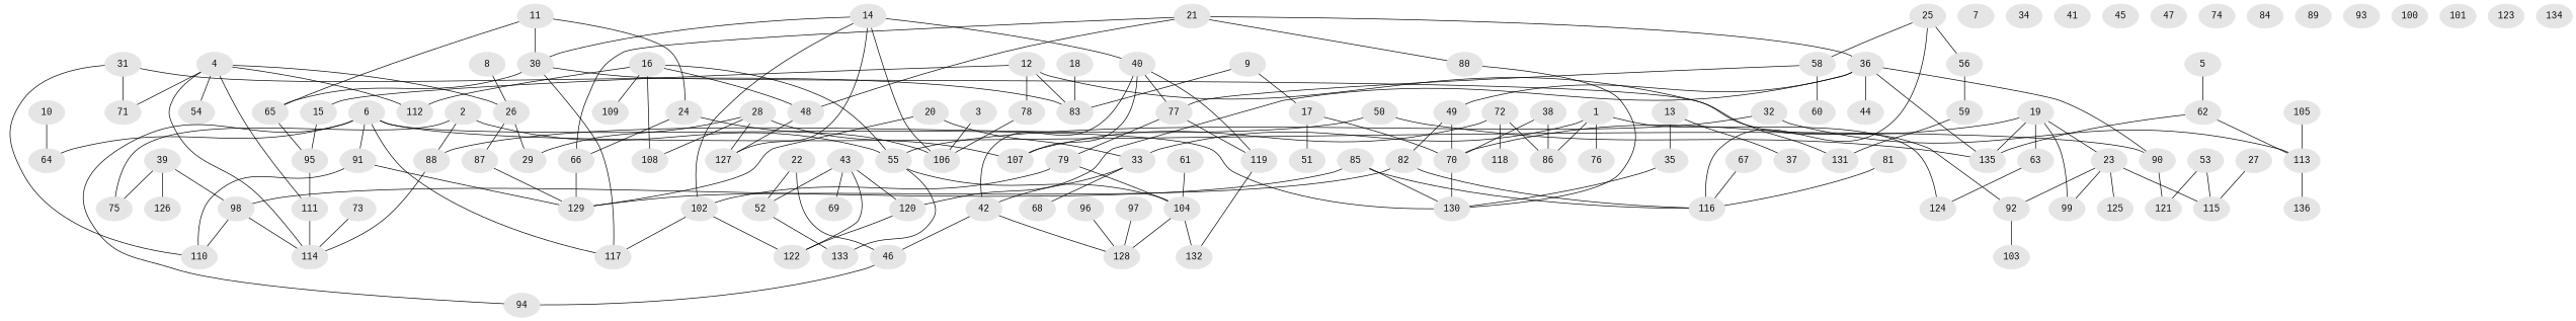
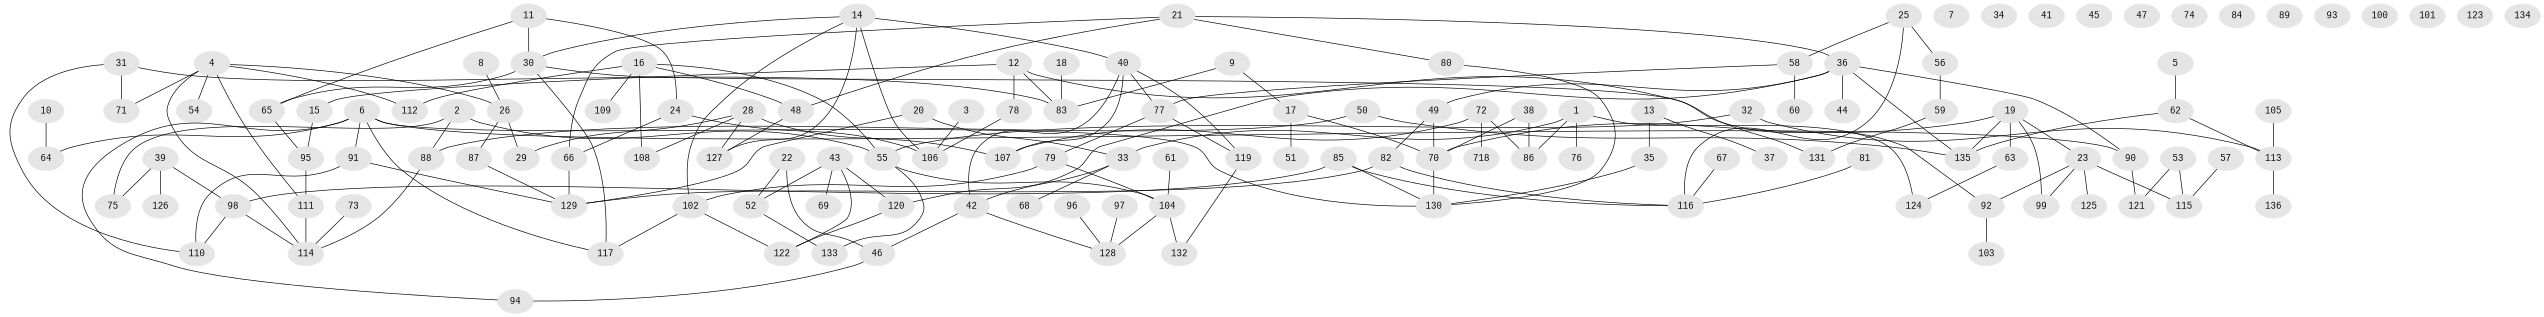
  graph {
    fontname="Liberation Mono"
    node [color=gray90 fontname="Liberation Mono" style=filled]
    edge [fontname="Liberation Mono"]
    1
    33
    76
    86
    124
    42
    68
    2
    55
    75
    88
    133
    104
    114
    3
    106
    4
    26
    54
    71
    111
    112
    29
    87
    5
    62
    135
    113
    6
    64
    90
    91
    94
    117
    130
    63
    121
    129
    110
    7
    8
    9
    17
    83
    51
    70
    10
    11
    24
    30
    65
    66
    92
    95
    12
    15
    78
    131
    13
    35
    37
    14
    40
    102
    127
    107
    77
    119
    122
    16
    48
    108
    109
    18
    19
    23
    99
    115
    125
    20
    21
    36
    80
    44
    49
    120
    22
    46
    52
    103
    25
    56
    58
    116
    59
    60
-   27
+   27 [label=57]
    28
    31
    32
    136
    128
    34
    82
    38
    39
    98
    126
    79
    132
    41
    43
    69
    45
    47
    50
    53
    61
    67
    72
-   118
+   118 [label=718]
    73
    74
    81
    84
    85
    89
    93
    96
    97
    100
    101
    105
    123
    134
    1 -- 33
    1 -- 76
    1 -- 86
    1 -- 124
    33 -- 42
    33 -- 68
    42 -- 46
    42 -- 128
    2 -- 55
    2 -- 75
    2 -- 88
    55 -- 133
    55 -- 104
    88 -- 114
    104 -- 128
    104 -- 132
    3 -- 106
    4 -- 114
    4 -- 26
    4 -- 54
    4 -- 71
    4 -- 111
    4 -- 112
    26 -- 29
    26 -- 87
    111 -- 114
    87 -- 129
    5 -- 62
    62 -- 135
    62 -- 113
    113 -- 136
    6 -- 64
    6 -- 90
    6 -- 91
    6 -- 94
    6 -- 117
    6 -- 130
    90 -- 121
    91 -- 129
    91 -- 110
    63 -- 124
    8 -- 26
    9 -- 17
    9 -- 83
    17 -- 51
    17 -- 70
    70 -- 130
    10 -- 64
    11 -- 24
    11 -- 30
    11 -- 65
    24 -- 106
    24 -- 66
    30 -- 117
    30 -- 65
    30 -- 92
    65 -- 95
    66 -- 129
    92 -- 103
    95 -- 111
    12 -- 83
    12 -- 15
    12 -- 78
    12 -- 131
    15 -- 95
    78 -- 106
    13 -- 35
    13 -- 37
    35 -- 130
    14 -- 106
    14 -- 30
    14 -- 40
    14 -- 102
    14 -- 127
    40 -- 42
    40 -- 107
    40 -- 77
    40 -- 119
    102 -- 117
    102 -- 122
    77 -- 119
    77 -- 79
    119 -- 132
    16 -- 55
    16 -- 112
    16 -- 48
    16 -- 108
    16 -- 109
    48 -- 127
    18 -- 83
    19 -- 135
    19 -- 63
    19 -- 70
    19 -- 23
    19 -- 99
    23 -- 92
    23 -- 99
    23 -- 115
    23 -- 125
    20 -- 33
    20 -- 129
    21 -- 66
    21 -- 48
    21 -- 36
    21 -- 80
    36 -- 135
    36 -- 90
    36 -- 44
    36 -- 49
    36 -- 120
    80 -- 130
    49 -- 70
    49 -- 82
    120 -- 122
    22 -- 46
    22 -- 52
    46 -- 94
    52 -- 133
    25 -- 56
    25 -- 58
    25 -- 116
    56 -- 59
    58 -- 77
    58 -- 60
    59 -- 131
    27 -- 115
    28 -- 29
    28 -- 127
    28 -- 107
    28 -- 108
    31 -- 71
    31 -- 110
    31 -- 83
    32 -- 55
    32 -- 113
    82 -- 129
    82 -- 116
    38 -- 86
    38 -- 70
    39 -- 75
    39 -- 98
    39 -- 126
    98 -- 114
    98 -- 110
    79 -- 104
    79 -- 102
    43 -- 122
    43 -- 120
    43 -- 52
    43 -- 69
    50 -- 88
    50 -- 135
    53 -- 121
    53 -- 115
    61 -- 104
    67 -- 116
    72 -- 86
    72 -- 107
    72 -- 118
    73 -- 114
    81 -- 116
    85 -- 130
    85 -- 116
    85 -- 98
    96 -- 128
    97 -- 128
    105 -- 113
  }
